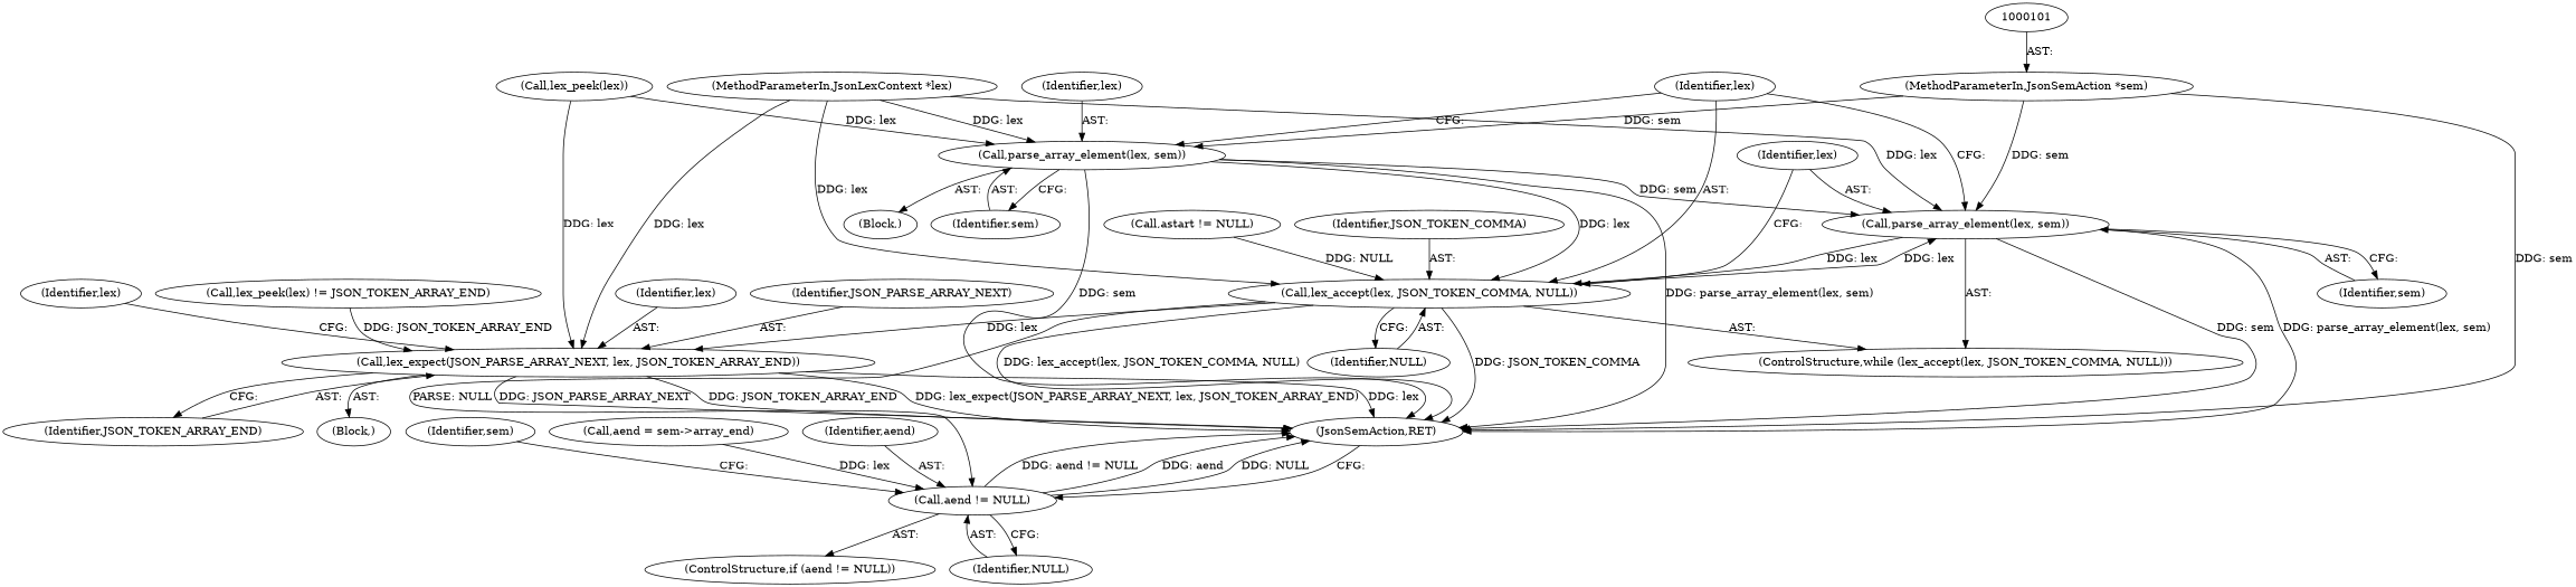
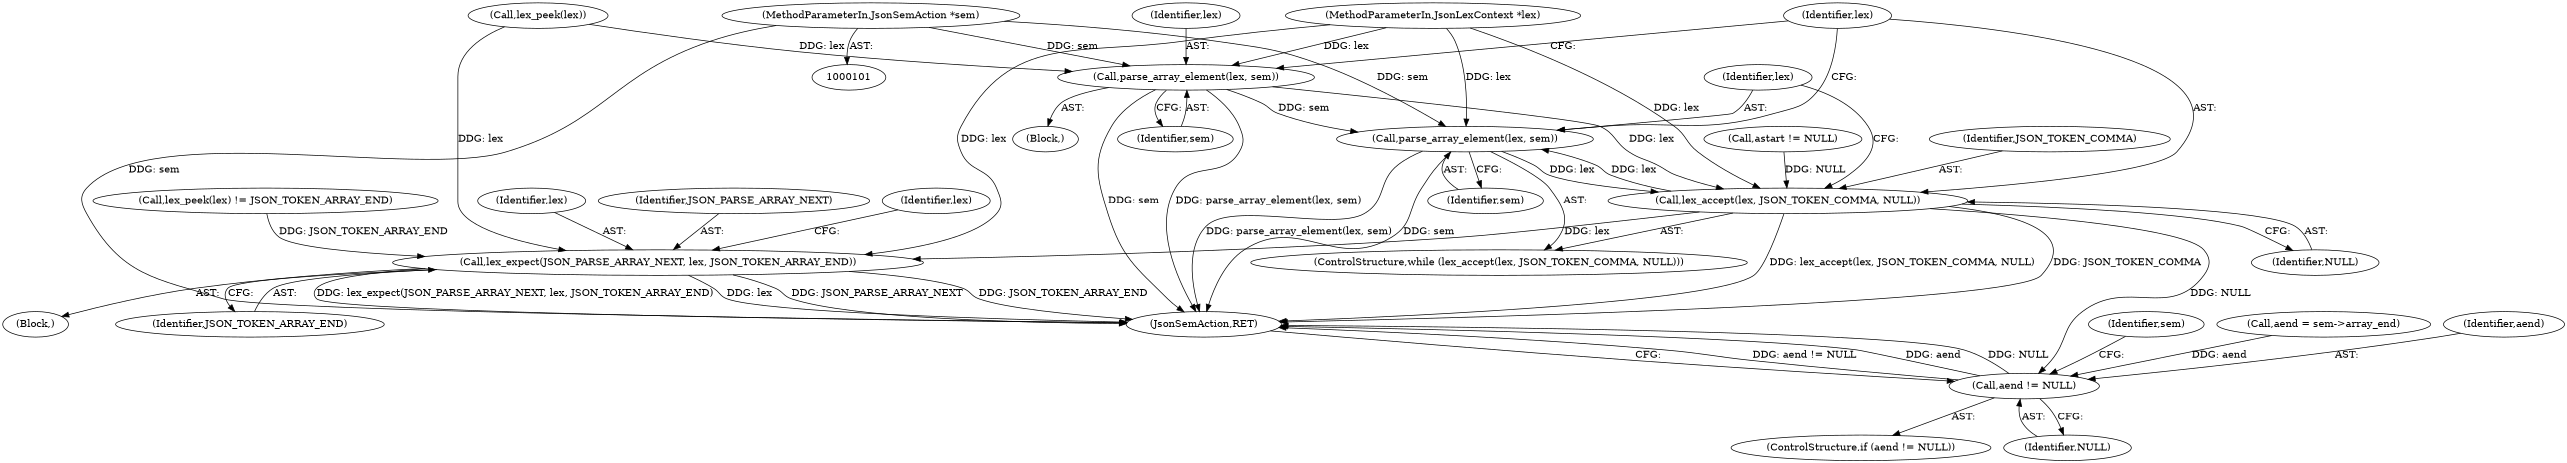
  digraph {
    n1 [label="(MethodParameterIn,JsonSemAction *sem)"]
    n2 [label="(Call,parse_array_element(lex, sem))"]
    n3 [label="(Call,parse_array_element(lex, sem))"]
    n4 [label="(JsonSemAction,RET)"]
    1000101
    n6 [label="(Call,lex_accept(lex, JSON_TOKEN_COMMA, NULL))"]
    n7 [label="(Block,)"]
    n8 [label="(Identifier,sem)"]
    n9 [label="(ControlStructure,while (lex_accept(lex, JSON_TOKEN_COMMA, NULL)))"]
    n10 [label="(Identifier,sem)"]
    n11 [label="(Call,aend != NULL)"]
    n12 [label="(Call,lex_expect(JSON_PARSE_ARRAY_NEXT, lex, JSON_TOKEN_ARRAY_END))"]
    n13 [label="(Identifier,NULL)"]
    n14 [label="(Identifier,JSON_TOKEN_ARRAY_END)"]
    n15 [label="(Block,)"]
    n16 [label="(ControlStructure,if (aend != NULL))"]
    n17 [label="(Identifier,NULL)"]
    n18 [label="(Identifier,sem)"]
    n19 [label="(Identifier,lex)"]
    n20 [label="(Identifier,lex)"]
    n21 [label="(Identifier,lex)"]
    n22 [label="(Identifier,JSON_PARSE_ARRAY_NEXT)"]
    n23 [label="(Call,lex_peek(lex))"]
    n24 [label="(Identifier,lex)"]
    n25 [label="(Call,lex_peek(lex) != JSON_TOKEN_ARRAY_END)"]
    n26 [label="(Call,aend = sem->array_end)"]
    n27 [label="(Identifier,lex)"]
    n28 [label="(Call,astart != NULL)"]
    n29 [label="(MethodParameterIn,JsonLexContext *lex)"]
    n30 [label="(Identifier,aend)"]
    n31 [label="(Identifier,JSON_TOKEN_COMMA)"]
    n1 -> n2 [label="DDG: sem"]
    n1 -> n3 [label="DDG: sem"]
    n1 -> n4 [label="DDG: sem"]
-   1000101 -> n1 [label="AST: "]
+   n1 -> 1000101 [label="AST: "]
    n2 -> n3 [label="DDG: sem"]
    n2 -> n4 [label="DDG: sem"]
    n2 -> n4 [label="DDG: parse_array_element(lex, sem)"]
    n2 -> n6 [label="DDG: lex"]
    n2 -> n7 [label="AST: "]
    n2 -> n8 [label="CFG: "]
    n3 -> n4 [label="DDG: parse_array_element(lex, sem)"]
    n3 -> n4 [label="DDG: sem"]
    n3 -> n6 [label="DDG: lex"]
    n3 -> n9 [label="AST: "]
    n3 -> n10 [label="CFG: "]
    n4 -> n11 [label="CFG: "]
    n6 -> n3 [label="DDG: lex"]
    n6 -> n4 [label="DDG: JSON_TOKEN_COMMA"]
    n6 -> n4 [label="DDG: lex_accept(lex, JSON_TOKEN_COMMA, NULL)"]
    n6 -> n9 [label="AST: "]
-   n6 -> n11 [label="PARSE: NULL"]
+   n6 -> n11 [label="DDG: NULL"]
    n6 -> n12 [label="DDG: lex"]
    n6 -> n13 [label="CFG: "]
    n8 -> n2 [label="AST: "]
    n10 -> n3 [label="AST: "]
    n11 -> n4 [label="DDG: aend != NULL"]
    n11 -> n4 [label="DDG: aend"]
    n11 -> n4 [label="DDG: NULL"]
    n11 -> n16 [label="AST: "]
    n11 -> n17 [label="CFG: "]
    n12 -> n4 [label="DDG: JSON_PARSE_ARRAY_NEXT"]
    n12 -> n4 [label="DDG: JSON_TOKEN_ARRAY_END"]
    n12 -> n4 [label="DDG: lex_expect(JSON_PARSE_ARRAY_NEXT, lex, JSON_TOKEN_ARRAY_END)"]
    n12 -> n4 [label="DDG: lex"]
    n12 -> n14 [label="CFG: "]
    n12 -> n15 [label="AST: "]
    n13 -> n6 [label="AST: "]
    n14 -> n12 [label="AST: "]
    n17 -> n11 [label="AST: "]
    n18 -> n11 [label="CFG: "]
    n19 -> n2 [label="CFG: "]
    n19 -> n3 [label="CFG: "]
    n19 -> n6 [label="AST: "]
    n20 -> n12 [label="AST: "]
    n21 -> n3 [label="AST: "]
    n21 -> n6 [label="CFG: "]
    n22 -> n12 [label="AST: "]
    n23 -> n2 [label="DDG: lex"]
    n23 -> n12 [label="DDG: lex"]
    n24 -> n12 [label="CFG: "]
    n25 -> n12 [label="DDG: JSON_TOKEN_ARRAY_END"]
-   n26 -> n11 [label="DDG: lex"]
+   n26 -> n11 [label="DDG: aend"]
    n27 -> n2 [label="AST: "]
    n28 -> n6 [label="DDG: NULL"]
    n29 -> n2 [label="DDG: lex"]
    n29 -> n3 [label="DDG: lex"]
    n29 -> n6 [label="DDG: lex"]
    n29 -> n12 [label="DDG: lex"]
    n30 -> n11 [label="AST: "]
    n31 -> n6 [label="AST: "]
  }
